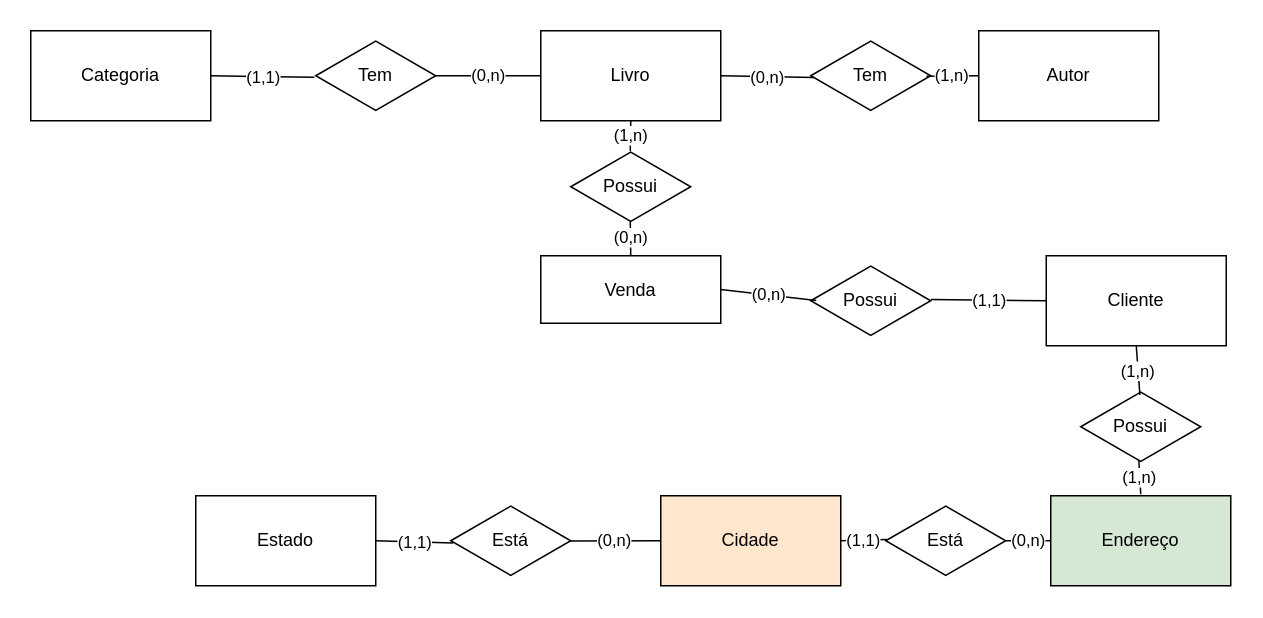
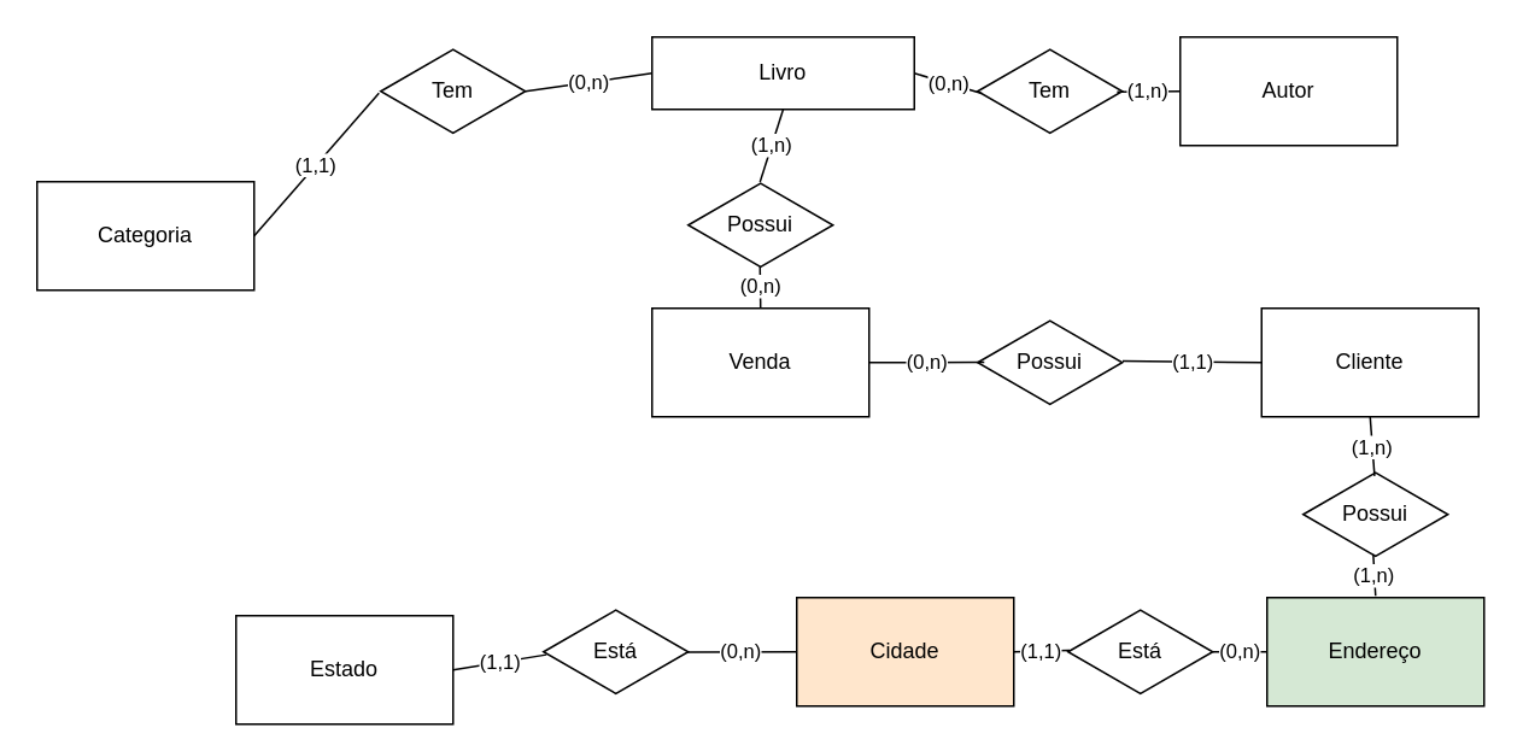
  <mxCell id="0" />
  <mxCell id="1" parent="0" />
- <mxCell id="2" value="Livro" style="rounded=0;whiteSpace=wrap;html=1;" vertex="1" parent="1"><mxGeometry x="360" y="20" width="120" height="60" as="geometry" /></mxCell>
- <mxCell id="3" value="Categoria" style="rounded=0;whiteSpace=wrap;html=1;" vertex="1" parent="1"><mxGeometry x="20" y="20" width="120" height="60" as="geometry" /></mxCell>
+ <mxCell id="2" value="Livro" style="rounded=0;whiteSpace=wrap;html=1;" vertex="1" parent="1"><mxGeometry x="360" y="20" width="145" height="40" as="geometry" /></mxCell>
+ <mxCell id="3" value="Categoria" style="rounded=0;whiteSpace=wrap;html=1;" vertex="1" parent="1"><mxGeometry x="20" y="100" width="120" height="60" as="geometry" /></mxCell>
  <mxCell id="4" value="Autor" style="rounded=0;whiteSpace=wrap;html=1;" vertex="1" parent="1"><mxGeometry x="652" y="20" width="120" height="60" as="geometry" /></mxCell>
  <mxCell id="5" value="Cliente" style="rounded=0;whiteSpace=wrap;html=1;" vertex="1" parent="1"><mxGeometry x="697" y="170" width="120" height="60" as="geometry" /></mxCell>
- <mxCell id="6" value="Venda" style="rounded=0;whiteSpace=wrap;html=1;" vertex="1" parent="1"><mxGeometry x="360" y="170" width="120" height="45" as="geometry" /></mxCell>
- <mxCell id="7" value="Estado" style="rounded=0;whiteSpace=wrap;html=1;" vertex="1" parent="1"><mxGeometry x="130" y="330" width="120" height="60" as="geometry" /></mxCell>
+ <mxCell id="6" value="Venda" style="rounded=0;whiteSpace=wrap;html=1;" vertex="1" parent="1"><mxGeometry x="360" y="170" width="120" height="60" as="geometry" /></mxCell>
+ <mxCell id="7" value="Estado" style="rounded=0;whiteSpace=wrap;html=1;" vertex="1" parent="1"><mxGeometry x="130" y="340" width="120" height="60" as="geometry" /></mxCell>
  <mxCell id="8" value="Cidade" style="rounded=0;whiteSpace=wrap;html=1;fillColor=#ffe6cc;" vertex="1" parent="1"><mxGeometry x="440" y="330" width="120" height="60" as="geometry" /></mxCell>
  <mxCell id="9" value="Endereço" style="rounded=0;whiteSpace=wrap;html=1;fillColor=#d5e8d4;" vertex="1" parent="1"><mxGeometry x="700" y="330" width="120" height="60" as="geometry" /></mxCell>
  <mxCell id="10" value="Tem" style="html=1;whiteSpace=wrap;aspect=fixed;shape=isoRectangle;" vertex="1" parent="1"><mxGeometry x="210" y="26" width="80" height="48" as="geometry" /></mxCell>
  <mxCell id="11" value="(1,1)" style="endArrow=none;html=1;exitX=1;exitY=0.5;exitDx=0;exitDy=0;entryX=-0.012;entryY=0.521;entryDx=0;entryDy=0;entryPerimeter=0;" edge="1" parent="1" source="3" target="10"><mxGeometry width="50" height="50" relative="1" as="geometry"><mxPoint x="330" y="310" as="sourcePoint" /><mxPoint x="380" y="260" as="targetPoint" /></mxGeometry></mxCell>
  <mxCell id="12" value="(0,n)" style="endArrow=none;html=1;exitX=0;exitY=0.5;exitDx=0;exitDy=0;entryX=1;entryY=0.5;entryDx=0;entryDy=0;entryPerimeter=0;" edge="1" parent="1" source="2" target="10"><mxGeometry width="50" height="50" relative="1" as="geometry"><mxPoint x="220" y="150" as="sourcePoint" /><mxPoint x="269" y="151" as="targetPoint" /><Array as="points" /></mxGeometry></mxCell>
  <mxCell id="13" value="Tem" style="html=1;whiteSpace=wrap;aspect=fixed;shape=isoRectangle;" vertex="1" parent="1"><mxGeometry x="540" y="26" width="80" height="48" as="geometry" /></mxCell>
  <mxCell id="14" value="(0,n)" style="endArrow=none;html=1;entryX=1;entryY=0.5;entryDx=0;entryDy=0;exitX=0.029;exitY=0.524;exitDx=0;exitDy=0;exitPerimeter=0;" edge="1" parent="1" source="13" target="2"><mxGeometry width="50" height="50" relative="1" as="geometry"><mxPoint x="360" y="60" as="sourcePoint" /><mxPoint x="350" y="150" as="targetPoint" /><Array as="points" /></mxGeometry></mxCell>
  <mxCell id="15" value="(1,n)" style="endArrow=none;html=1;entryX=0;entryY=0.5;entryDx=0;entryDy=0;exitX=0.964;exitY=0.506;exitDx=0;exitDy=0;exitPerimeter=0;" edge="1" parent="1" source="13" target="4"><mxGeometry width="50" height="50" relative="1" as="geometry"><mxPoint x="358" y="55" as="sourcePoint" /><mxPoint x="460" y="120" as="targetPoint" /><Array as="points" /></mxGeometry></mxCell>
  <mxCell id="16" value="Possui" style="html=1;whiteSpace=wrap;aspect=fixed;shape=isoRectangle;" vertex="1" parent="1"><mxGeometry x="380" y="100" width="80" height="48" as="geometry" /></mxCell>
  <mxCell id="17" value="(1,n)" style="endArrow=none;html=1;entryX=0.5;entryY=1;entryDx=0;entryDy=0;exitX=0.496;exitY=0.003;exitDx=0;exitDy=0;exitPerimeter=0;" edge="1" parent="1" source="16" target="2"><mxGeometry width="50" height="50" relative="1" as="geometry"><mxPoint x="552" y="61" as="sourcePoint" /><mxPoint x="490" y="60" as="targetPoint" /><Array as="points" /></mxGeometry></mxCell>
  <mxCell id="18" value="(0,n)" style="endArrow=none;html=1;entryX=0.496;entryY=0.975;entryDx=0;entryDy=0;exitX=0.5;exitY=0;exitDx=0;exitDy=0;entryPerimeter=0;" edge="1" parent="1" source="6" target="16"><mxGeometry width="50" height="50" relative="1" as="geometry"><mxPoint x="430" y="110" as="sourcePoint" /><mxPoint x="430" y="90" as="targetPoint" /><Array as="points" /></mxGeometry></mxCell>
  <mxCell id="19" value="Possui" style="html=1;whiteSpace=wrap;aspect=fixed;shape=isoRectangle;" vertex="1" parent="1"><mxGeometry x="540" y="176" width="80" height="48" as="geometry" /></mxCell>
  <mxCell id="20" value="(0,n)" style="endArrow=none;html=1;entryX=1;entryY=0.5;entryDx=0;entryDy=0;exitX=0.046;exitY=0.497;exitDx=0;exitDy=0;exitPerimeter=0;" edge="1" parent="1" source="19" target="6"><mxGeometry width="50" height="50" relative="1" as="geometry"><mxPoint x="542" y="200.5" as="sourcePoint" /><mxPoint x="480" y="199.5" as="targetPoint" /><Array as="points" /></mxGeometry></mxCell>
  <mxCell id="21" value="(1,1)" style="endArrow=none;html=1;entryX=1.002;entryY=0.482;entryDx=0;entryDy=0;exitX=0;exitY=0.5;exitDx=0;exitDy=0;entryPerimeter=0;" edge="1" parent="1" source="5" target="19"><mxGeometry width="50" height="50" relative="1" as="geometry"><mxPoint x="554" y="210" as="sourcePoint" /><mxPoint x="490" y="210" as="targetPoint" /><Array as="points" /></mxGeometry></mxCell>
  <mxCell id="22" value="Possui" style="html=1;whiteSpace=wrap;aspect=fixed;shape=isoRectangle;" vertex="1" parent="1"><mxGeometry x="720" y="260" width="80" height="48" as="geometry" /></mxCell>
  <mxCell id="23" value="(1,n)" style="endArrow=none;html=1;entryX=0.5;entryY=1;entryDx=0;entryDy=0;exitX=0.493;exitY=0.057;exitDx=0;exitDy=0;exitPerimeter=0;" edge="1" parent="1" source="22" target="5"><mxGeometry width="50" height="50" relative="1" as="geometry"><mxPoint x="760" y="265" as="sourcePoint" /><mxPoint x="630" y="209" as="targetPoint" /><Array as="points" /></mxGeometry></mxCell>
  <mxCell id="24" value="(1,n)" style="endArrow=none;html=1;entryX=0.5;entryY=0;entryDx=0;entryDy=0;exitX=0.484;exitY=0.979;exitDx=0;exitDy=0;exitPerimeter=0;" edge="1" parent="1"><mxGeometry width="50" height="50" relative="1" as="geometry"><mxPoint x="758.72" y="305.992" as="sourcePoint" /><mxPoint x="760" y="329" as="targetPoint" /><Array as="points" /></mxGeometry></mxCell>
  <mxCell id="25" value="Está" style="html=1;whiteSpace=wrap;aspect=fixed;shape=isoRectangle;" vertex="1" parent="1"><mxGeometry x="590" y="336" width="80" height="48" as="geometry" /></mxCell>
  <mxCell id="26" value="Está" style="html=1;whiteSpace=wrap;aspect=fixed;shape=isoRectangle;" vertex="1" parent="1"><mxGeometry x="300" y="336" width="80" height="48" as="geometry" /></mxCell>
  <mxCell id="27" value="(0,n)" style="endArrow=none;html=1;entryX=0;entryY=0.5;entryDx=0;entryDy=0;exitX=1;exitY=0.5;exitDx=0;exitDy=0;exitPerimeter=0;" edge="1" parent="1" source="25" target="9"><mxGeometry width="50" height="50" relative="1" as="geometry"><mxPoint x="769" y="317" as="sourcePoint" /><mxPoint x="770" y="340" as="targetPoint" /><Array as="points" /></mxGeometry></mxCell>
  <mxCell id="28" value="(1,1)" style="endArrow=none;html=1;entryX=0.011;entryY=0.482;entryDx=0;entryDy=0;exitX=1;exitY=0.5;exitDx=0;exitDy=0;entryPerimeter=0;" edge="1" parent="1" source="8" target="25"><mxGeometry width="50" height="50" relative="1" as="geometry"><mxPoint x="680" y="370" as="sourcePoint" /><mxPoint x="710" y="370" as="targetPoint" /><Array as="points" /></mxGeometry></mxCell>
  <mxCell id="29" value="(0,n)" style="endArrow=none;html=1;exitX=0.993;exitY=0.503;exitDx=0;exitDy=0;exitPerimeter=0;" edge="1" parent="1" source="26"><mxGeometry width="50" height="50" relative="1" as="geometry"><mxPoint x="690" y="380" as="sourcePoint" /><mxPoint x="440" y="360" as="targetPoint" /><Array as="points" /></mxGeometry></mxCell>
  <mxCell id="30" value="(1,1)" style="endArrow=none;html=1;exitX=1;exitY=0.5;exitDx=0;exitDy=0;entryX=0.02;entryY=0.533;entryDx=0;entryDy=0;entryPerimeter=0;" edge="1" parent="1" source="7" target="26"><mxGeometry width="50" height="50" relative="1" as="geometry"><mxPoint x="389" y="364" as="sourcePoint" /><mxPoint x="450" y="370" as="targetPoint" /><Array as="points" /></mxGeometry></mxCell>
